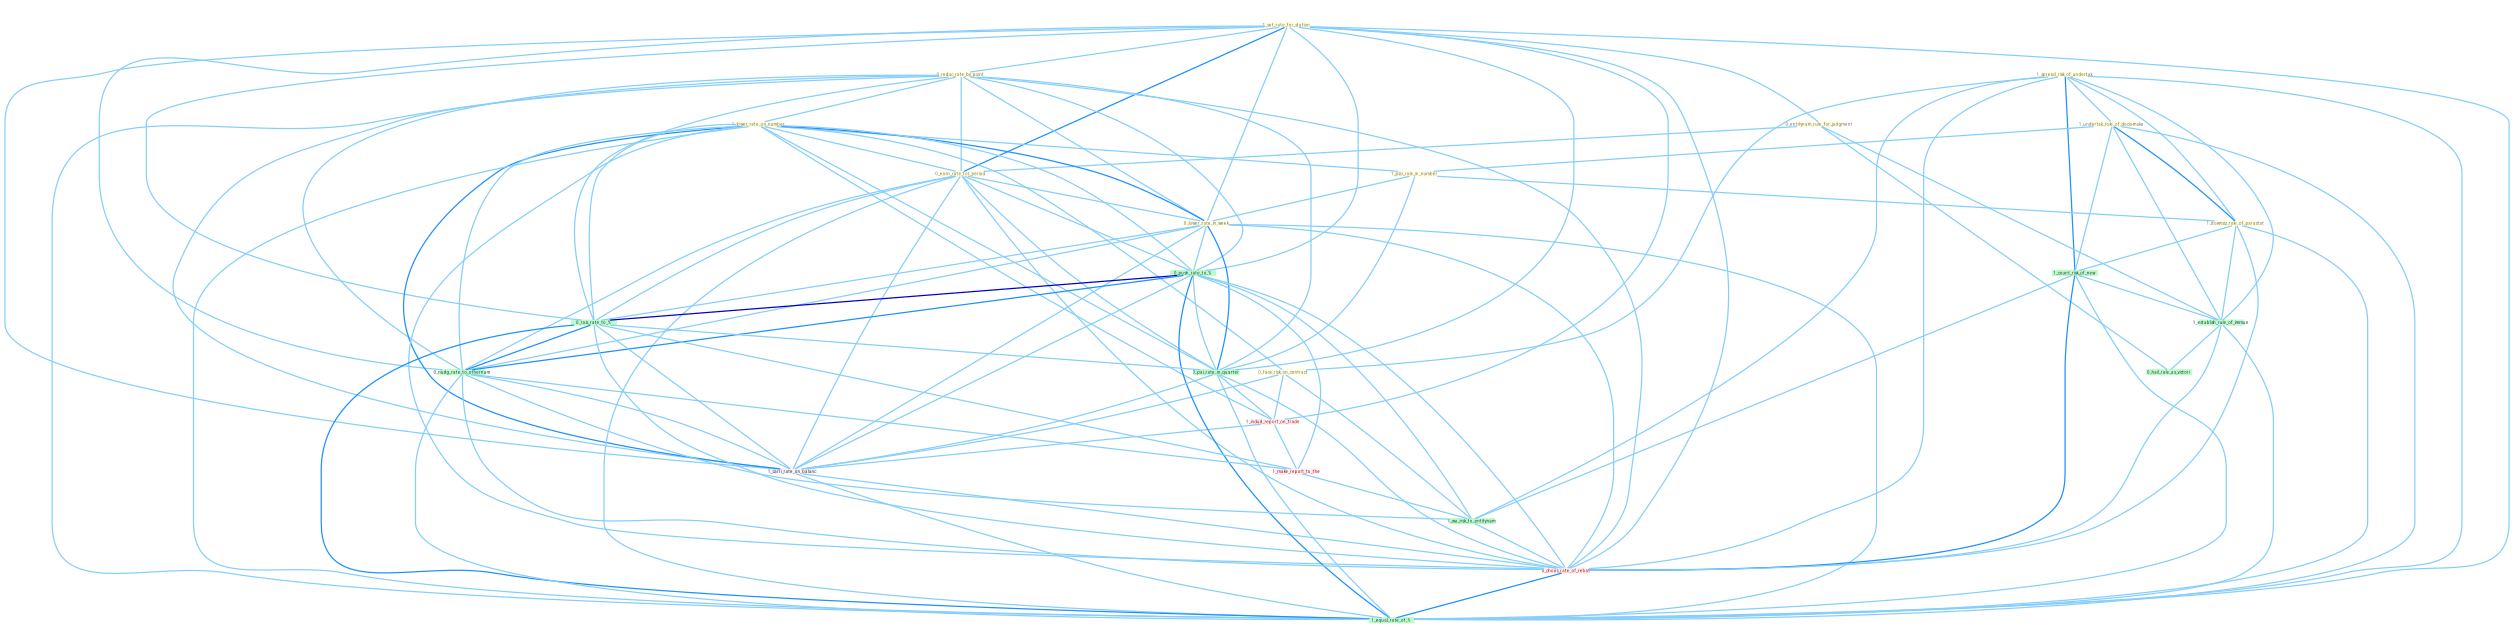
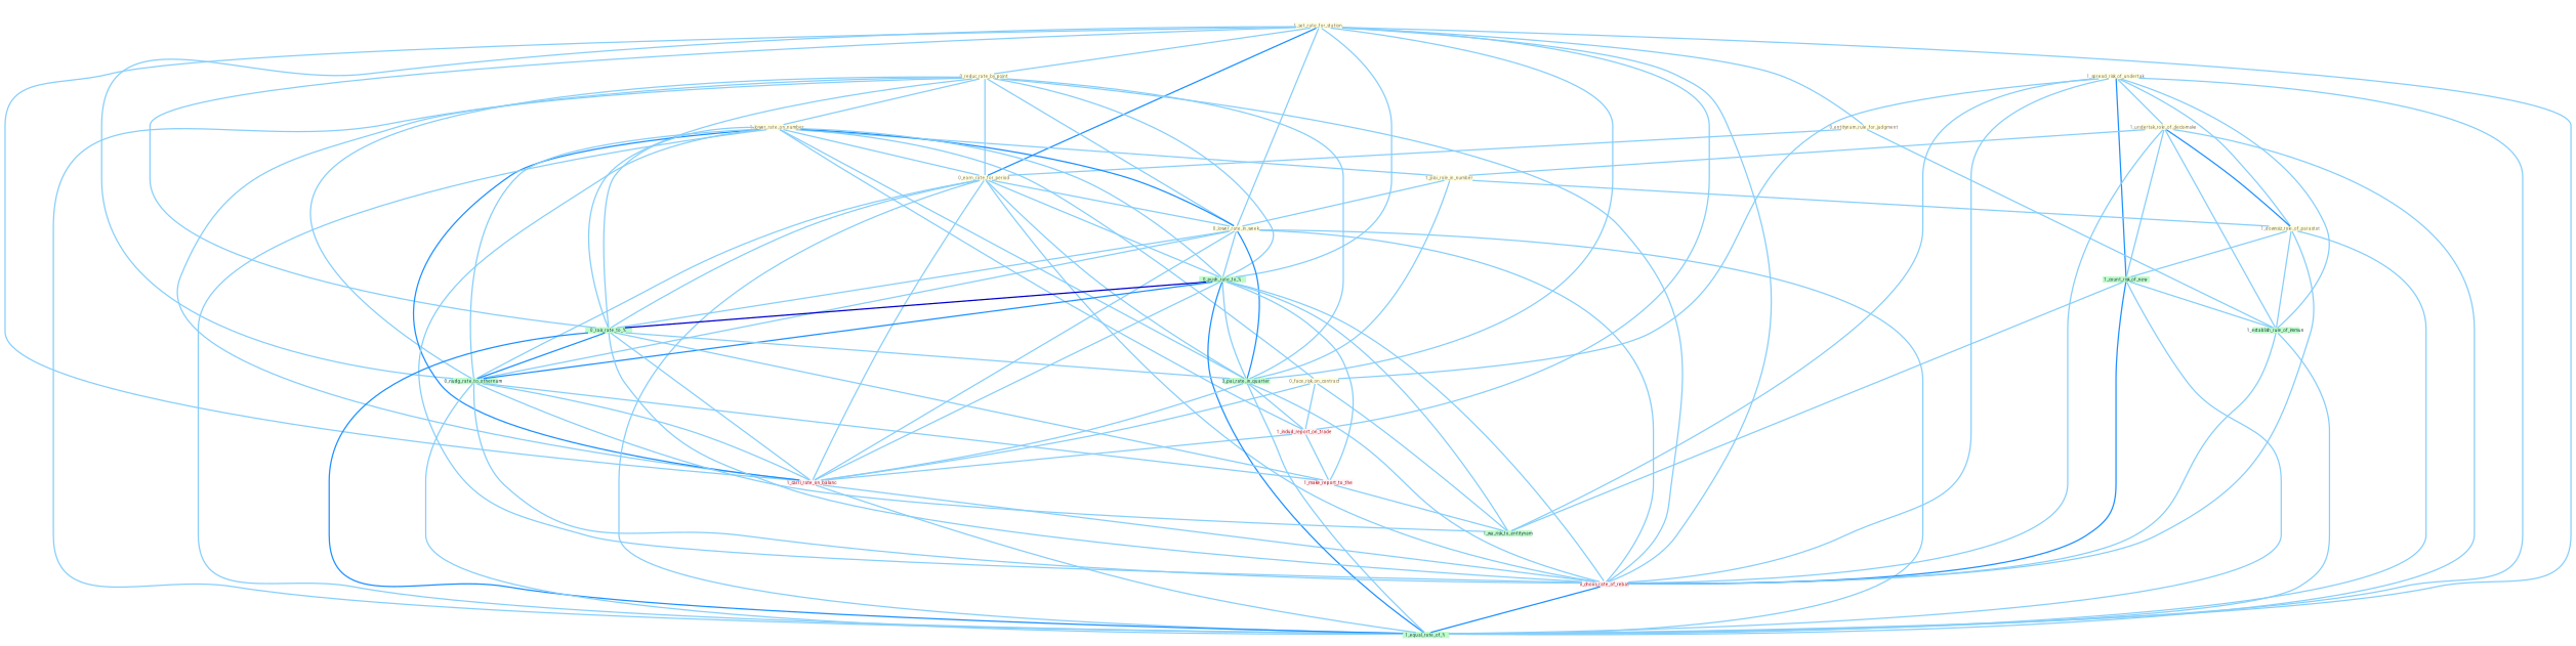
  graph {
    fontname="Roboto Condensed"
    node [color="#ffffe0" fixedsize=true fontcolor="#8b7d6b" fontname="Roboto Condensed" fontsize=4 shape=polygon style=filled]
    edge [color="#87cefa" fontname="Roboto Condensed" w=1]
    "1_set_rate_for_station " [height=.06 width=.5]
    n2 [height=.06 label="1_spread_risk_of_undertak" width=.5]
    "1_undertak_role_of_decis-make " [height=.06 width=.5]
    "0_entitynam_rule_for_judgment " [height=.06 width=.5]
    "0_reduc_rate_by_point " [height=.06 width=.5]
    "1_lower_rate_on_number " [height=.06 width=.5]
    "0_face_risk_on_contract " [height=.06 width=.5]
    "1_plai_role_in_number " [height=.06 width=.5]
    "0_earn_rate_for_period " [height=.06 width=.5]
    "1_downsiz_role_of_parastat " [height=.06 width=.5]
    "0_lower_rate_in_week " [height=.06 width=.5]
    "1_includ_report_on_trade " [color="#fff0f5" fontcolor="#b22222" height=.06 width=.5]
-   "1_carri_rate_on_balanc " [color="#fff0f5" fontcolor="#2f4f4f" height=.06 width=.5]
+   "1_carri_rate_on_balanc " [color="#fff0f5" fontcolor="#b22222" height=.06 width=.5]
    "1_make_report_to_the " [color="#fff0f5" fontcolor="#b22222" height=.06 width=.5]
    "0_choos_rate_of_rebat " [color="#fff0f5" fontcolor="#b22222" height=.06 width=.5]
    "0_push_rate_to_% " [color="#BDFCC9" fontcolor="#2f4f4f" height=.06 width=.5]
    "0_rais_rate_to_% " [color="#BDFCC9" fontcolor="#2f4f4f" height=.06 width=.5]
    "0_pai_rate_in_quarter " [color="#BDFCC9" fontcolor="#2f4f4f" height=.06 width=.5]
    "0_nudg_rate_to_othernum " [color="#BDFCC9" fontcolor="#2f4f4f" height=.06 width=.5]
    "1_equal_rate_of_% " [color="#BDFCC9" fontcolor="#2f4f4f" height=.06 width=.5]
    "1_count_risk_of_new " [color="#BDFCC9" fontcolor="#2f4f4f" height=.06 width=.5]
    "1_establish_rule_of_immun " [color="#BDFCC9" fontcolor="#2f4f4f" height=.06 width=.5]
    "1_wa_risk_to_entitynam " [color="#BDFCC9" fontcolor="#2f4f4f" height=.06 width=.5]
-   "0_hail_rule_as_victori " [color="#BDFCC9" fontcolor="#2f4f4f" height=.06 width=.5]
    subgraph sub_1 {
      "1_set_rate_for_station "
      n2
      "1_undertak_role_of_decis-make "
      "0_entitynam_rule_for_judgment "
      "0_reduc_rate_by_point "
      "1_lower_rate_on_number "
      "0_face_risk_on_contract "
      "1_plai_role_in_number "
      "0_earn_rate_for_period "
      "1_downsiz_role_of_parastat "
      "0_lower_rate_in_week "
    }
    subgraph sub_2 {
      "1_includ_report_on_trade "
      "1_carri_rate_on_balanc "
      "1_make_report_to_the "
      "0_choos_rate_of_rebat "
    }
    "1_set_rate_for_station " -- "0_entitynam_rule_for_judgment "
    "1_set_rate_for_station " -- "0_reduc_rate_by_point "
    "1_set_rate_for_station " -- "0_earn_rate_for_period " [color="#1e90ff" w=2]
    "1_set_rate_for_station " -- "0_lower_rate_in_week "
    "1_set_rate_for_station " -- "1_includ_report_on_trade "
    "1_set_rate_for_station " -- "1_carri_rate_on_balanc "
    "1_set_rate_for_station " -- "0_choos_rate_of_rebat "
    "1_set_rate_for_station " -- "0_push_rate_to_% "
    "1_set_rate_for_station " -- "0_rais_rate_to_% "
    "1_set_rate_for_station " -- "0_pai_rate_in_quarter "
    "1_set_rate_for_station " -- "0_nudg_rate_to_othernum "
    "1_set_rate_for_station " -- "1_equal_rate_of_% "
    n2 -- "1_undertak_role_of_decis-make "
    n2 -- "0_face_risk_on_contract "
    n2 -- "1_downsiz_role_of_parastat "
    n2 -- "0_choos_rate_of_rebat "
    n2 -- "1_equal_rate_of_% "
    n2 -- "1_count_risk_of_new " [color="#1e90ff" w=2]
    n2 -- "1_establish_rule_of_immun "
    n2 -- "1_wa_risk_to_entitynam "
    "1_undertak_role_of_decis-make " -- "1_plai_role_in_number "
    "1_undertak_role_of_decis-make " -- "1_downsiz_role_of_parastat " [color="#1e90ff" w=2]
-   "1_wa_risk_to_entitynam " -- "0_choos_rate_of_rebat "
+   "1_undertak_role_of_decis-make " -- "0_choos_rate_of_rebat "
    "1_undertak_role_of_decis-make " -- "1_equal_rate_of_% "
    "1_undertak_role_of_decis-make " -- "1_count_risk_of_new "
    "1_undertak_role_of_decis-make " -- "1_establish_rule_of_immun "
    "0_entitynam_rule_for_judgment " -- "0_earn_rate_for_period "
    "0_entitynam_rule_for_judgment " -- "1_establish_rule_of_immun "
-   "0_entitynam_rule_for_judgment " -- "0_hail_rule_as_victori "
    "0_reduc_rate_by_point " -- "1_lower_rate_on_number "
    "0_reduc_rate_by_point " -- "0_earn_rate_for_period "
    "0_reduc_rate_by_point " -- "0_lower_rate_in_week "
    "0_reduc_rate_by_point " -- "1_carri_rate_on_balanc "
    "0_reduc_rate_by_point " -- "0_choos_rate_of_rebat "
    "0_reduc_rate_by_point " -- "0_push_rate_to_% "
    "0_reduc_rate_by_point " -- "0_rais_rate_to_% "
    "0_reduc_rate_by_point " -- "0_pai_rate_in_quarter "
    "0_reduc_rate_by_point " -- "0_nudg_rate_to_othernum "
    "0_reduc_rate_by_point " -- "1_equal_rate_of_% "
    "1_lower_rate_on_number " -- "0_face_risk_on_contract "
    "1_lower_rate_on_number " -- "1_plai_role_in_number "
    "1_lower_rate_on_number " -- "0_earn_rate_for_period "
    "1_lower_rate_on_number " -- "0_lower_rate_in_week " [color="#1e90ff" w=2]
    "1_lower_rate_on_number " -- "1_includ_report_on_trade "
    "1_lower_rate_on_number " -- "1_carri_rate_on_balanc " [color="#1e90ff" w=2]
    "1_lower_rate_on_number " -- "0_choos_rate_of_rebat "
    "1_lower_rate_on_number " -- "0_push_rate_to_% "
    "1_lower_rate_on_number " -- "0_rais_rate_to_% "
    "1_lower_rate_on_number " -- "0_pai_rate_in_quarter "
    "1_lower_rate_on_number " -- "0_nudg_rate_to_othernum "
    "1_lower_rate_on_number " -- "1_equal_rate_of_% "
    "0_face_risk_on_contract " -- "1_includ_report_on_trade "
    "0_face_risk_on_contract " -- "1_carri_rate_on_balanc "
    "0_face_risk_on_contract " -- "1_wa_risk_to_entitynam "
    "1_plai_role_in_number " -- "1_downsiz_role_of_parastat "
    "1_plai_role_in_number " -- "0_lower_rate_in_week "
    "1_plai_role_in_number " -- "0_pai_rate_in_quarter "
    "0_earn_rate_for_period " -- "0_lower_rate_in_week "
    "0_earn_rate_for_period " -- "1_carri_rate_on_balanc "
    "0_earn_rate_for_period " -- "0_choos_rate_of_rebat "
    "0_earn_rate_for_period " -- "0_push_rate_to_% "
    "0_earn_rate_for_period " -- "0_rais_rate_to_% "
    "0_earn_rate_for_period " -- "0_pai_rate_in_quarter "
    "0_earn_rate_for_period " -- "0_nudg_rate_to_othernum "
    "0_earn_rate_for_period " -- "1_equal_rate_of_% "
    "1_downsiz_role_of_parastat " -- "0_choos_rate_of_rebat "
    "1_downsiz_role_of_parastat " -- "1_equal_rate_of_% "
    "1_downsiz_role_of_parastat " -- "1_count_risk_of_new "
    "1_downsiz_role_of_parastat " -- "1_establish_rule_of_immun "
    "0_lower_rate_in_week " -- "1_carri_rate_on_balanc "
    "0_lower_rate_in_week " -- "0_choos_rate_of_rebat "
    "0_lower_rate_in_week " -- "0_push_rate_to_% "
    "0_lower_rate_in_week " -- "0_rais_rate_to_% "
    "0_lower_rate_in_week " -- "0_pai_rate_in_quarter " [color="#1e90ff" w=2]
    "0_lower_rate_in_week " -- "0_nudg_rate_to_othernum "
    "0_lower_rate_in_week " -- "1_equal_rate_of_% "
    "1_includ_report_on_trade " -- "1_carri_rate_on_balanc "
    "1_includ_report_on_trade " -- "1_make_report_to_the "
    "1_carri_rate_on_balanc " -- "0_choos_rate_of_rebat "
    "1_carri_rate_on_balanc " -- "1_equal_rate_of_% "
    "1_make_report_to_the " -- "1_wa_risk_to_entitynam "
    "0_choos_rate_of_rebat " -- "1_equal_rate_of_% " [color="#1e90ff" w=2]
    "0_push_rate_to_% " -- "1_carri_rate_on_balanc "
    "0_push_rate_to_% " -- "1_make_report_to_the "
    "0_push_rate_to_% " -- "0_choos_rate_of_rebat "
    "0_push_rate_to_% " -- "0_rais_rate_to_% " [color="#0000cd" w=3]
    "0_push_rate_to_% " -- "0_pai_rate_in_quarter "
    "0_push_rate_to_% " -- "0_nudg_rate_to_othernum " [color="#1e90ff" w=2]
    "0_push_rate_to_% " -- "1_equal_rate_of_% " [color="#1e90ff" w=2]
    "0_push_rate_to_% " -- "1_wa_risk_to_entitynam "
    "0_rais_rate_to_% " -- "1_carri_rate_on_balanc "
    "0_rais_rate_to_% " -- "1_make_report_to_the "
    "0_rais_rate_to_% " -- "0_choos_rate_of_rebat "
    "0_rais_rate_to_% " -- "0_pai_rate_in_quarter "
    "0_rais_rate_to_% " -- "0_nudg_rate_to_othernum " [color="#1e90ff" w=2]
    "0_rais_rate_to_% " -- "1_equal_rate_of_% " [color="#1e90ff" w=2]
    "0_pai_rate_in_quarter " -- "1_includ_report_on_trade "
    "0_pai_rate_in_quarter " -- "1_carri_rate_on_balanc "
    "0_pai_rate_in_quarter " -- "0_choos_rate_of_rebat "
    "0_pai_rate_in_quarter " -- "1_equal_rate_of_% "
    "0_nudg_rate_to_othernum " -- "1_carri_rate_on_balanc "
    "0_nudg_rate_to_othernum " -- "1_make_report_to_the "
    "0_nudg_rate_to_othernum " -- "0_choos_rate_of_rebat "
    "0_nudg_rate_to_othernum " -- "1_equal_rate_of_% "
    "0_nudg_rate_to_othernum " -- "1_wa_risk_to_entitynam "
    "1_count_risk_of_new " -- "0_choos_rate_of_rebat " [color="#1e90ff"]
    "1_count_risk_of_new " -- "1_equal_rate_of_% "
    "1_count_risk_of_new " -- "1_establish_rule_of_immun "
    "1_count_risk_of_new " -- "1_wa_risk_to_entitynam "
    "1_establish_rule_of_immun " -- "0_choos_rate_of_rebat "
    "1_establish_rule_of_immun " -- "1_equal_rate_of_% "
-   "1_establish_rule_of_immun " -- "0_hail_rule_as_victori "
  }
